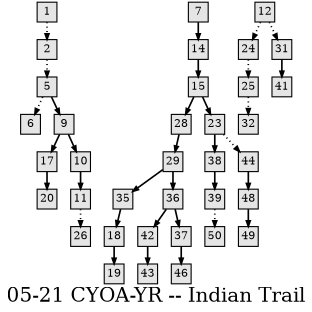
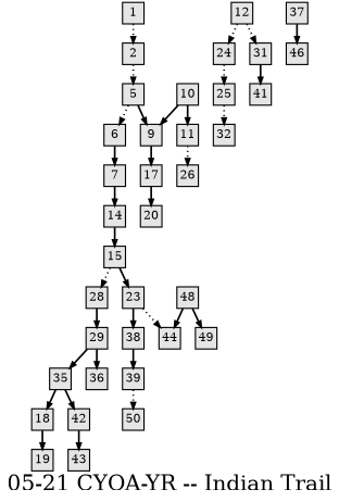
  digraph {
    fontsize=36
    label="05-21 CYOA-YR -- Indian Trail"
    nodesep=0.35
    ordering=out
    rankdir=TB
    ranksep=0.45
    node [fillcolor=grey90 fixedsize=true fontsize=20 labelfloat=true margin="0,0" penwidth=2 regular=true shape=rect style=filled]
    edge [fontsize=12 labelfloat=true penwidth=3 style=bold]
    1
    2
    5
    6
    9
    7
    17
    10
    14
    20
    11
    12
    24
    31
    15
    25
    41
    28
    23
    26
    32
    29
    38
    44
    35
    36
    39
    48
    18
    19
    50
    49
    42
    37
    43
    46
    1 -> 2 [style=dotted]
    2 -> 5 [style=dotted]
    5 -> 6 [style=dotted]
    5 -> 9
+   6 -> 7
    9 -> 17
-   9 -> 10 [style=solid]
+   10 -> 9 [style=solid]
    7 -> 14
    17 -> 20 [style=solid]
    10 -> 11
    14 -> 15
    11 -> 26 [style=dotted]
    12 -> 24 [style=dotted]
    12 -> 31 [style=dotted]
    24 -> 25 [style=dotted]
    31 -> 41
-   15 -> 28
+   15 -> 28 [style=dotted]
    15 -> 23
    25 -> 32 [style=dotted]
    28 -> 29 [style=solid]
    23 -> 38
    23 -> 44 [style=dotted]
    29 -> 35
    29 -> 36
    38 -> 39 [style=solid]
-   44 -> 48 [style=solid]
+   48 -> 44 [style=solid]
    35 -> 18
-   36 -> 42
-   36 -> 37 [style=solid]
+   35 -> 42
    39 -> 50 [style=dotted]
    48 -> 49 [style=solid]
    18 -> 19
    42 -> 43
    37 -> 46 [style=solid]
  }
